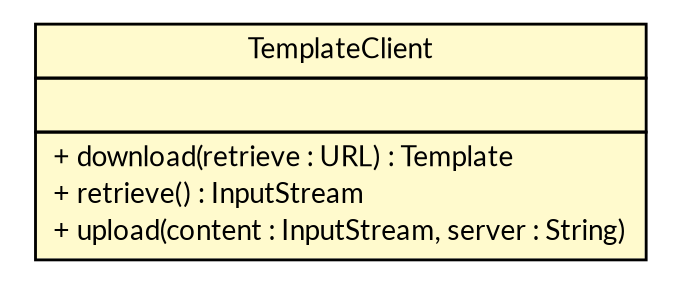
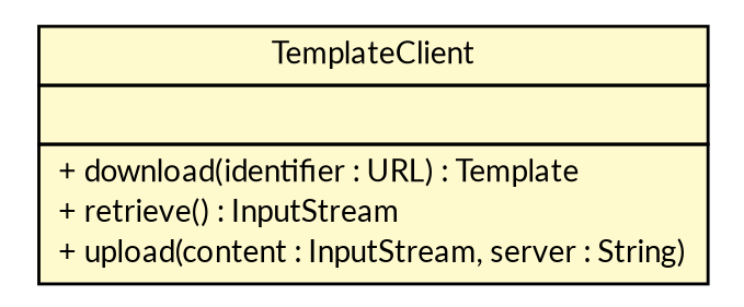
  digraph {
    fontname=Lato
-   n1 [fontcolor=black fontname=Lato fontsize=10.0 label=<<table border="0" cellborder="1" cellspacing="0" cellpadding="2" port="p" bgcolor="lemonChiffon" href="./TemplateClient.html"> 		<tr><td><table border="0" cellspacing="0" cellpadding="1"> 			<tr><td> TemplateClient </td></tr> 		</table></td></tr> 		<tr><td><table border="0" cellspacing="0" cellpadding="1"> 			<tr><td align="left">  </td></tr> 		</table></td></tr> 		<tr><td><table border="0" cellspacing="0" cellpadding="1"> 			<tr><td align="left"> + download(retrieve : URL) : Template </td></tr> 			<tr><td align="left"> + retrieve() : InputStream </td></tr> 			<tr><td align="left"> + upload(content : InputStream, server : String) </td></tr> 		</table></td></tr> 		</table>> shape=plaintext]
+   n1 [fontcolor=black fontname=Lato fontsize=10.0 label=<<table border="0" cellborder="1" cellspacing="0" cellpadding="2" port="p" bgcolor="lemonChiffon" href="./TemplateClient.html"> 		<tr><td><table border="0" cellspacing="0" cellpadding="1"> 			<tr><td> TemplateClient </td></tr> 		</table></td></tr> 		<tr><td><table border="0" cellspacing="0" cellpadding="1"> 			<tr><td align="left">  </td></tr> 		</table></td></tr> 		<tr><td><table border="0" cellspacing="0" cellpadding="1"> 			<tr><td align="left"> + download(identifier : URL) : Template </td></tr> 			<tr><td align="left"> + retrieve() : InputStream </td></tr> 			<tr><td align="left"> + upload(content : InputStream, server : String) </td></tr> 		</table></td></tr> 		</table>> shape=plaintext]
  }
